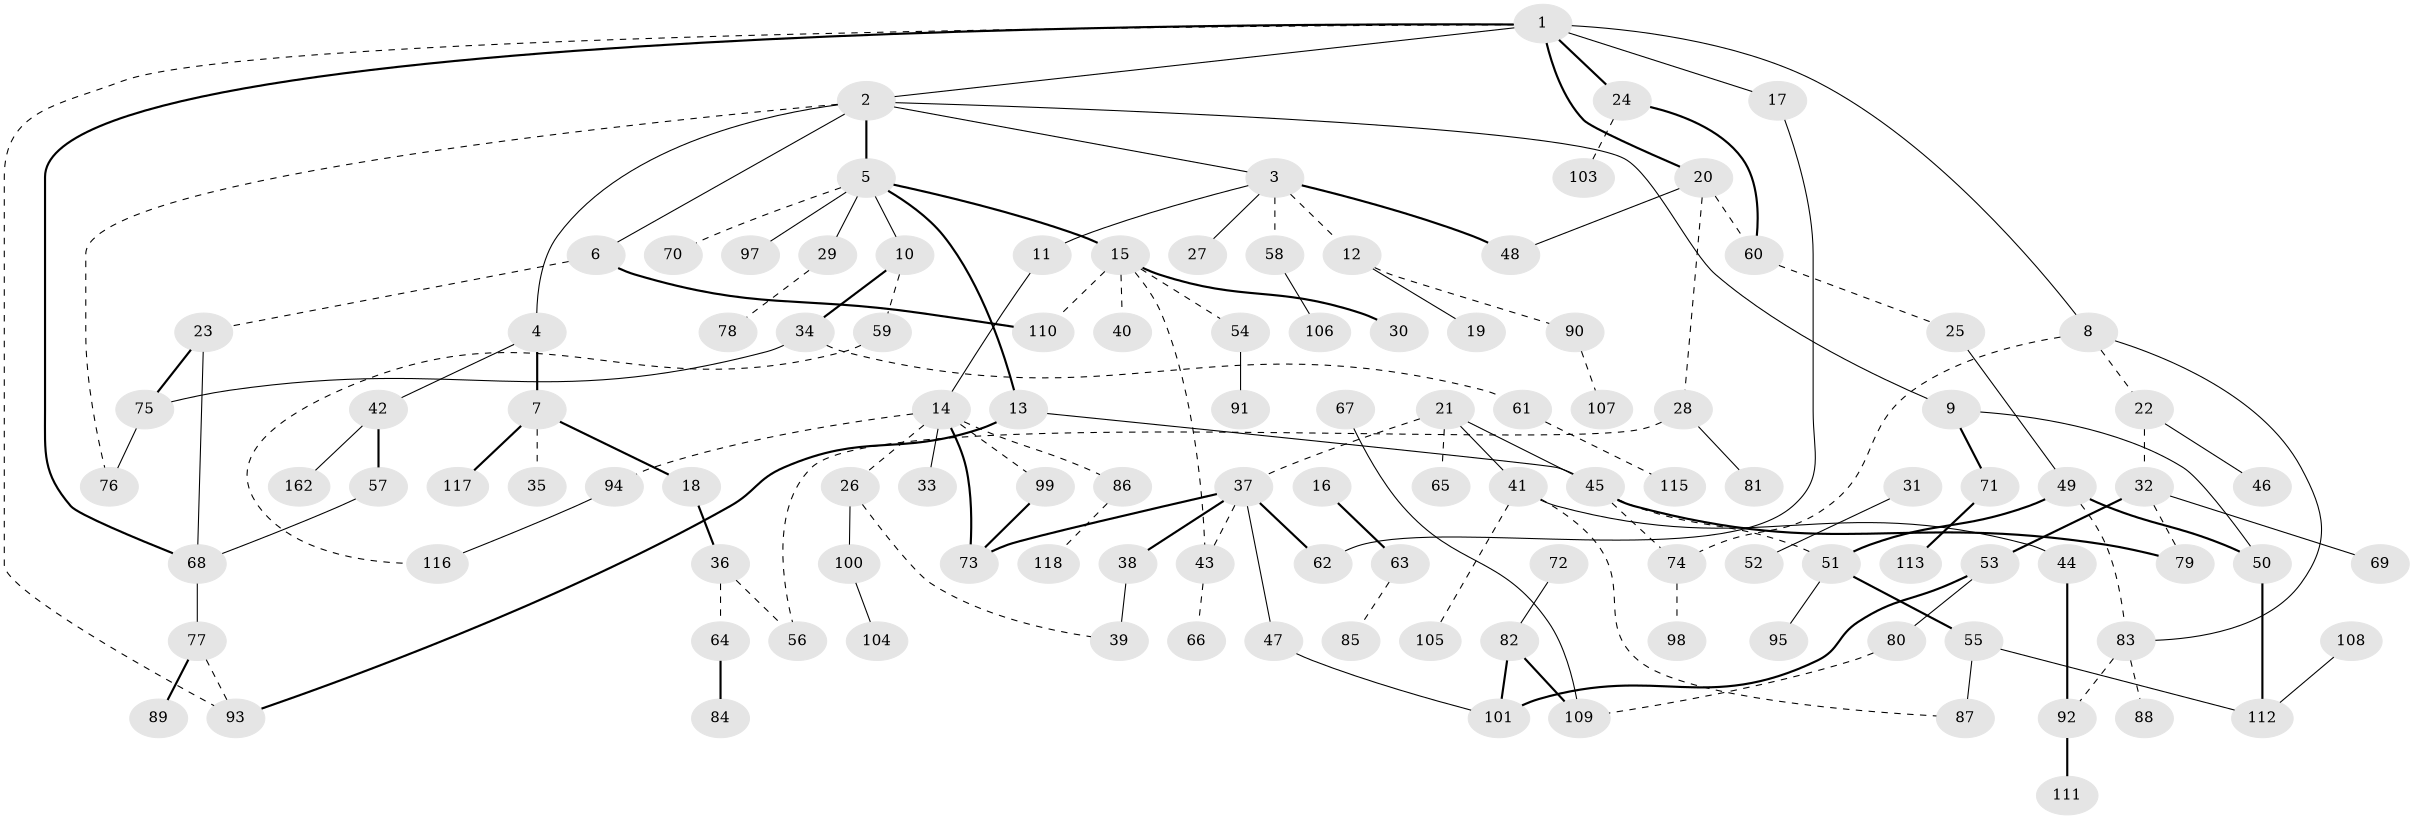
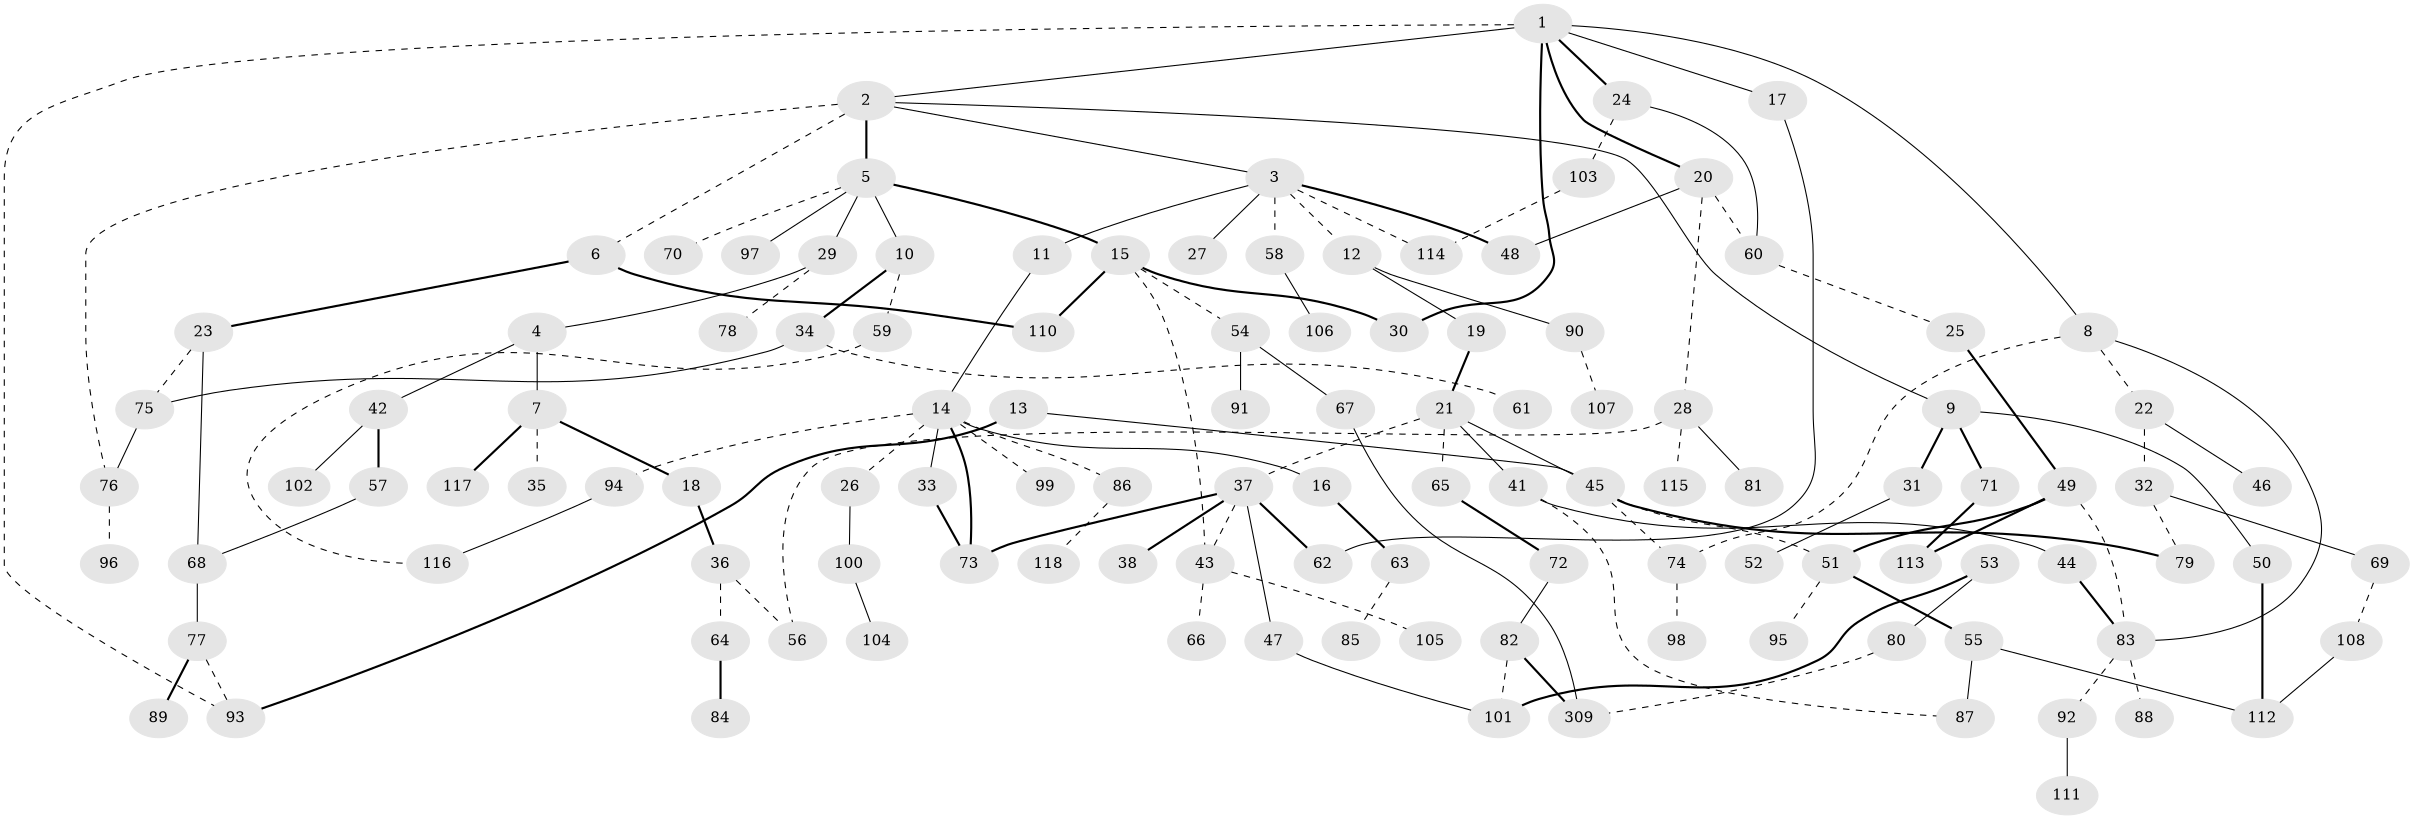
  graph {
    node [color=gray90 style=filled]
    edge [style=solid]
    1
    2
    8
    17
    20
    24
    30
    93
    3
    4
    5
    6
    9
    76
    22
    74
    83
    62
    48
    28
    60
    103
    11
    12
    27
    58
+   114
    7
    42
    10
    13
    15
    29
    70
    97
    23
    110
    31
    50
    71
+   96
    14
    19
    90
    106
    18
    35
    117
    57
-   102 [label=162]
+   102
    34
    59
    45
-   40
    43
    54
    78
    68
    75
    36
    46
    32
    98
    88
    92
    52
    112
    113
    61
    116
    16
    26
    33
    73
    86
    94
    99
    21
    107
    79
    51
    63
-   39
    100
    118
    66
    67
    91
    85
    56
    64
    37
    41
    65
    25
    49
    81
    115
    38
    47
    44
    87
    105
    72
    53
    69
    77
    104
    101
    80
    108
    84
    55
    95
-   109
+   109 [label=309]
    82
    89
    111
    1 -- 2
    1 -- 8
    1 -- 17
    1 -- 20 [style=bold]
    1 -- 24 [style=bold]
-   1 -- 68 [style=bold]
+   1 -- 30 [style=bold]
    1 -- 93 [style=dashed]
    2 -- 3
-   2 -- 4
+   29 -- 4
    2 -- 5 [style=bold]
-   2 -- 6
+   2 -- 6 [style=dashed]
    2 -- 9
    2 -- 76 [style=dashed]
    8 -- 22 [style=dashed]
    8 -- 74 [style=dashed]
    8 -- 83
    17 -- 62
    20 -- 48
    20 -- 28 [style=dashed]
    20 -- 60 [style=dashed]
-   24 -- 60 [style=bold]
+   24 -- 60
    24 -- 103 [style=dashed]
    3 -- 48 [style=bold]
    3 -- 11
    3 -- 12 [style=dashed]
    3 -- 27
    3 -- 58 [style=dashed]
-   4 -- 7 [style=bold]
+   3 -- 114 [style=dashed]
+   4 -- 7
    4 -- 42
    5 -- 10
-   5 -- 13 [style=bold]
    5 -- 15 [style=bold]
    5 -- 29
    5 -- 70 [style=dashed]
    5 -- 97
-   6 -- 23 [style=dashed]
+   6 -- 23 [style=bold]
    6 -- 110 [style=bold]
+   9 -- 31 [style=bold]
    9 -- 50
    9 -- 71 [style=bold]
+   76 -- 96 [style=dashed]
    22 -- 46
    22 -- 32 [style=dashed]
    74 -- 98 [style=dashed]
    83 -- 88 [style=dashed]
    83 -- 92 [style=dashed]
    28 -- 56 [style=dashed]
    28 -- 81
-   61 -- 115 [style=dashed]
+   28 -- 115 [style=dashed]
    60 -- 25 [style=dashed]
+   103 -- 114 [style=dashed]
    11 -- 14
    12 -- 19
-   12 -- 90 [style=dashed]
+   12 -- 90
    58 -- 106
    7 -- 18 [style=bold]
    7 -- 35 [style=dashed]
    7 -- 117 [style=bold]
    42 -- 57 [style=bold]
    42 -- 102
    10 -- 34 [style=bold]
    10 -- 59 [style=dashed]
    13 -- 93 [style=bold]
    13 -- 45
    15 -- 30 [style=bold]
-   15 -- 110 [style=dashed]
-   15 -- 40 [style=dashed]
+   15 -- 110 [style=bold]
    15 -- 43 [style=dashed]
    15 -- 54 [style=dashed]
    29 -- 78 [style=dashed]
    23 -- 68
-   23 -- 75 [style=bold]
+   23 -- 75 [style=dashed]
    31 -- 52
    50 -- 112 [style=bold]
    71 -- 113 [style=bold]
+   14 -- 16
    14 -- 26 [style=dashed]
    14 -- 33
    14 -- 73 [style=bold]
    14 -- 86 [style=dashed]
    14 -- 94 [style=dashed]
    14 -- 99 [style=dashed]
+   19 -- 21 [style=bold]
    90 -- 107 [style=dashed]
    18 -- 36 [style=bold]
    57 -- 68
    34 -- 75
    34 -- 61 [style=dashed]
    59 -- 116 [style=dashed]
    45 -- 74 [style=dashed]
    45 -- 79 [style=bold]
    45 -- 51 [style=dashed]
    43 -- 66 [style=dashed]
+   54 -- 67
    54 -- 91
    68 -- 77
    75 -- 76
    36 -- 56 [style=dashed]
    36 -- 64 [style=dashed]
    32 -- 79 [style=dashed]
-   32 -- 53 [style=bold]
    32 -- 69
-   92 -- 111 [style=bold]
+   92 -- 111
    16 -- 63 [style=bold]
-   26 -- 39 [style=dashed]
    26 -- 100
-   99 -- 73 [style=bold]
+   33 -- 73 [style=bold]
    86 -- 118 [style=dashed]
    94 -- 116
    21 -- 45
    21 -- 37 [style=dashed]
    21 -- 41
    21 -- 65 [style=dashed]
    51 -- 55 [style=bold]
-   51 -- 95
+   51 -- 95 [style=dashed]
    63 -- 85 [style=dashed]
    100 -- 104
    67 -- 109
    64 -- 84 [style=bold]
    37 -- 62 [style=bold]
    37 -- 43 [style=dashed]
    37 -- 73 [style=bold]
    37 -- 38 [style=bold]
    37 -- 47
    41 -- 44
    41 -- 87 [style=dashed]
-   41 -- 105 [style=dashed]
-   25 -- 49
+   43 -- 105 [style=dashed]
+   65 -- 72 [style=bold]
+   25 -- 49 [style=bold]
    49 -- 83 [style=dashed]
-   49 -- 50 [style=bold]
+   49 -- 113 [style=bold]
    49 -- 51 [style=bold]
-   38 -- 39
    47 -- 101
-   44 -- 92 [style=bold]
+   44 -- 83 [style=bold]
    72 -- 82
    53 -- 101 [style=bold]
    53 -- 80
+   69 -- 108 [style=dashed]
    77 -- 93 [style=dashed]
    77 -- 89 [style=bold]
    80 -- 109 [style=dashed]
    108 -- 112
    55 -- 112
    55 -- 87
-   82 -- 101 [style=bold]
+   82 -- 101 [style=dashed]
    82 -- 109 [style=bold]
  }
